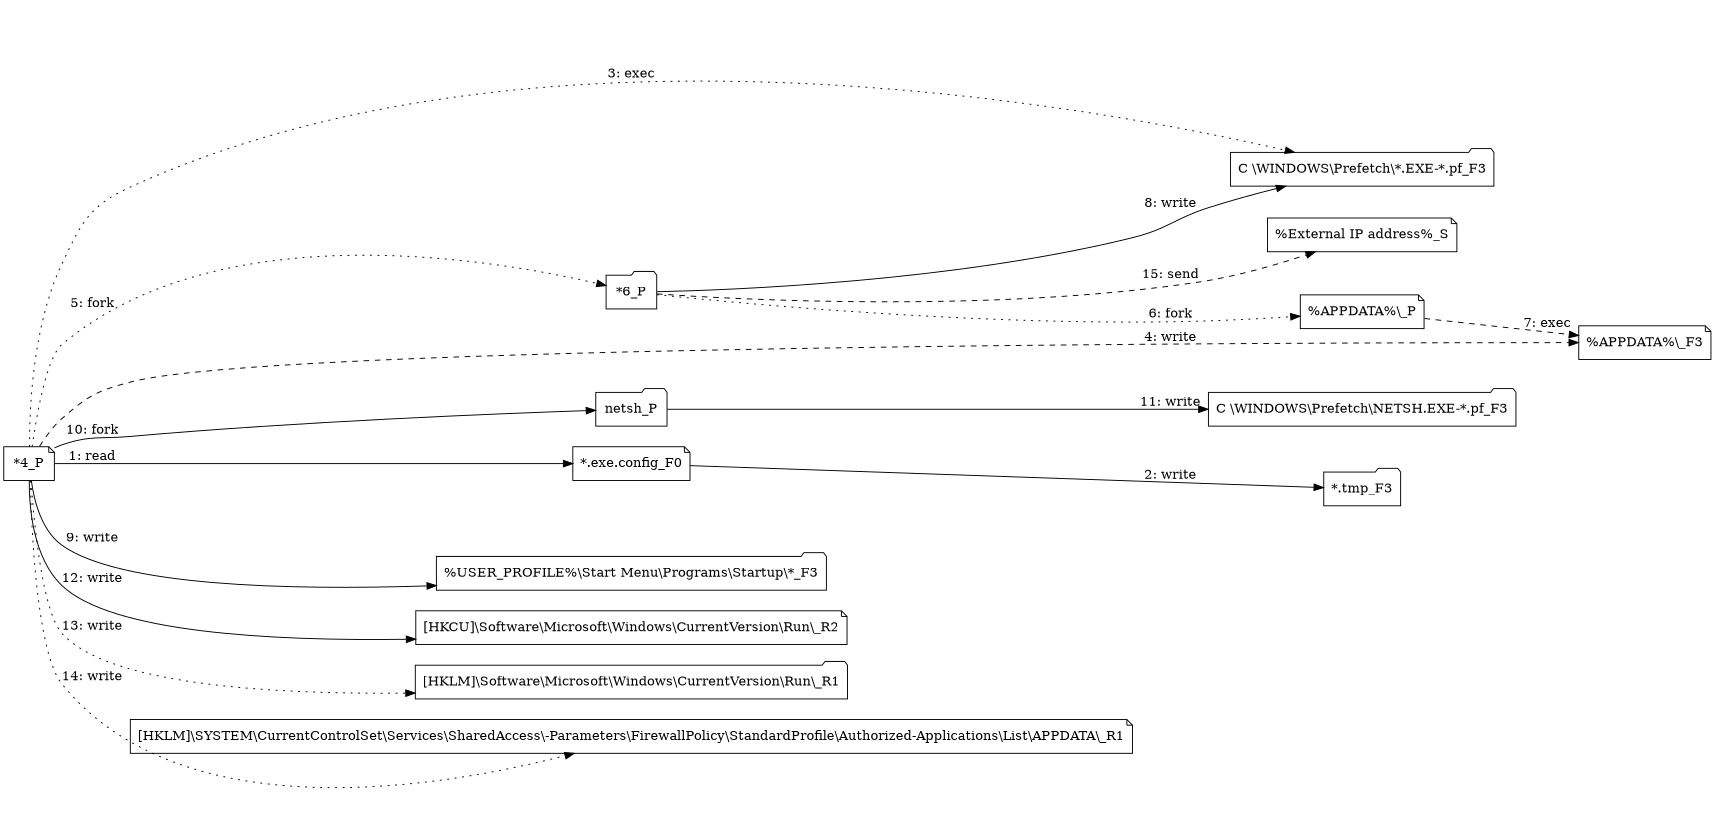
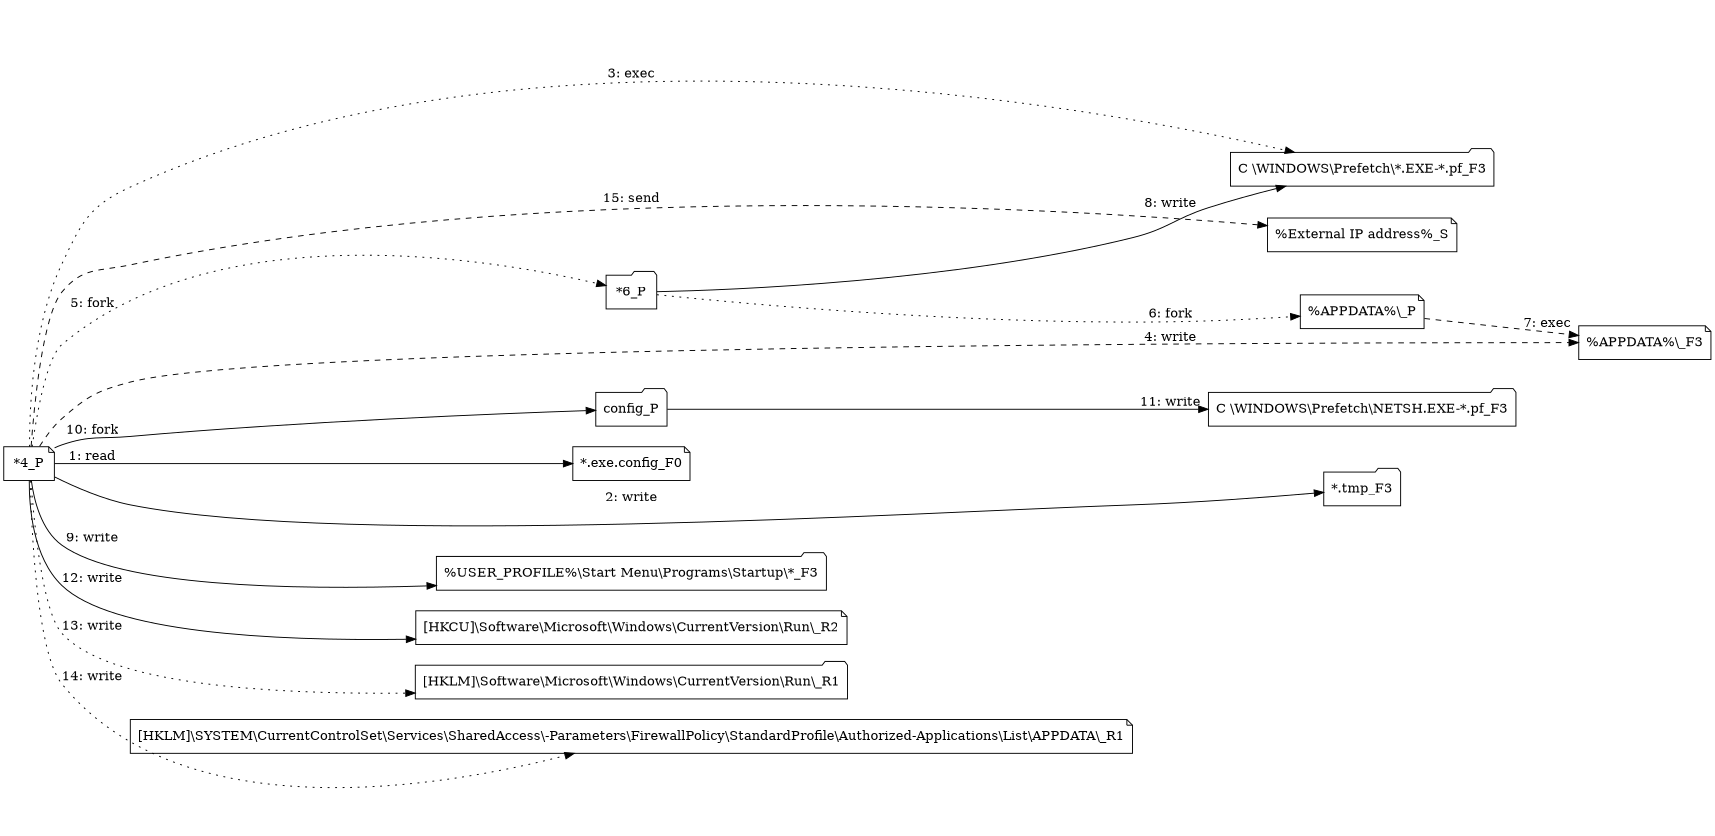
  digraph {
    engine=neato
    fixedsize=false
    fontsize=10
    nodesep=0.3
    rankdir=LR
    ranksep=0
    splines=true
    node [node_type=File shape=note]
    edge [style=solid]
    n1 [label="*4_P" node_type=Process]
    n2 [label="*6_P" node_type=Process shape=folder]
-   netsh_P [node_type=Process shape=folder]
+   netsh_P [node_type=Process shape=folder label=config_P]
    "*.exe.config_F0"
    "*.tmp_F3" [shape=folder]
    "C \\WINDOWS\\Prefetch\\*.EXE-*.pf_F3" [shape=folder]
    "\%APPDATA\%\\_F3"
    "\%USER_PROFILE\%\\Start Menu\\Programs\\Startup\\*_F3" [shape=folder]
    "[HKCU]\\Software\\Microsoft\\Windows\\CurrentVersion\\Run\\_R2" [node_type=Registry]
    "[HKLM]\\Software\\Microsoft\\Windows\\CurrentVersion\\Run\\_R1" [node_type=Registry shape=folder]
    "[HKLM]\\SYSTEM\\CurrentControlSet\\Services\\SharedAccess\\-Parameters\\FirewallPolicy\\StandardProfile\\Authorized-Applications\\List\\APPDATA\\_R1" [node_type=Registry]
    "\%External IP address\%_S" [node_type=Socket]
    "\%APPDATA\%\\_P" [node_type=Process]
    "C \\WINDOWS\\Prefetch\\NETSH.EXE-*.pf_F3" [shape=folder]
    n1 -> n2 [label="5: fork" style=dotted]
    n1 -> netsh_P [label="10: fork"]
    n1 -> "*.exe.config_F0" [label="1: read"]
-   "*.exe.config_F0" -> "*.tmp_F3" [label="2: write"]
+   n1 -> "*.tmp_F3" [label="2: write"]
    n1 -> "C \\WINDOWS\\Prefetch\\*.EXE-*.pf_F3" [label="3: exec" style=dotted]
    n1 -> "\%APPDATA\%\\_F3" [label="4: write" style=dashed]
    n1 -> "\%USER_PROFILE\%\\Start Menu\\Programs\\Startup\\*_F3" [label="9: write"]
    n1 -> "[HKCU]\\Software\\Microsoft\\Windows\\CurrentVersion\\Run\\_R2" [label="12: write"]
    n1 -> "[HKLM]\\Software\\Microsoft\\Windows\\CurrentVersion\\Run\\_R1" [label="13: write" style=dotted]
    n1 -> "[HKLM]\\SYSTEM\\CurrentControlSet\\Services\\SharedAccess\\-Parameters\\FirewallPolicy\\StandardProfile\\Authorized-Applications\\List\\APPDATA\\_R1" [label="14: write" style=dotted]
-   n2 -> "\%External IP address\%_S" [label="15: send" style=dashed]
+   n1 -> "\%External IP address\%_S" [label="15: send" style=dashed]
    n2 -> "C \\WINDOWS\\Prefetch\\*.EXE-*.pf_F3" [label="8: write"]
    n2 -> "\%APPDATA\%\\_P" [label="6: fork" style=dotted]
    netsh_P -> "C \\WINDOWS\\Prefetch\\NETSH.EXE-*.pf_F3" [label="11: write"]
    "\%APPDATA\%\\_P" -> "\%APPDATA\%\\_F3" [label="7: exec" style=dashed]
  }
